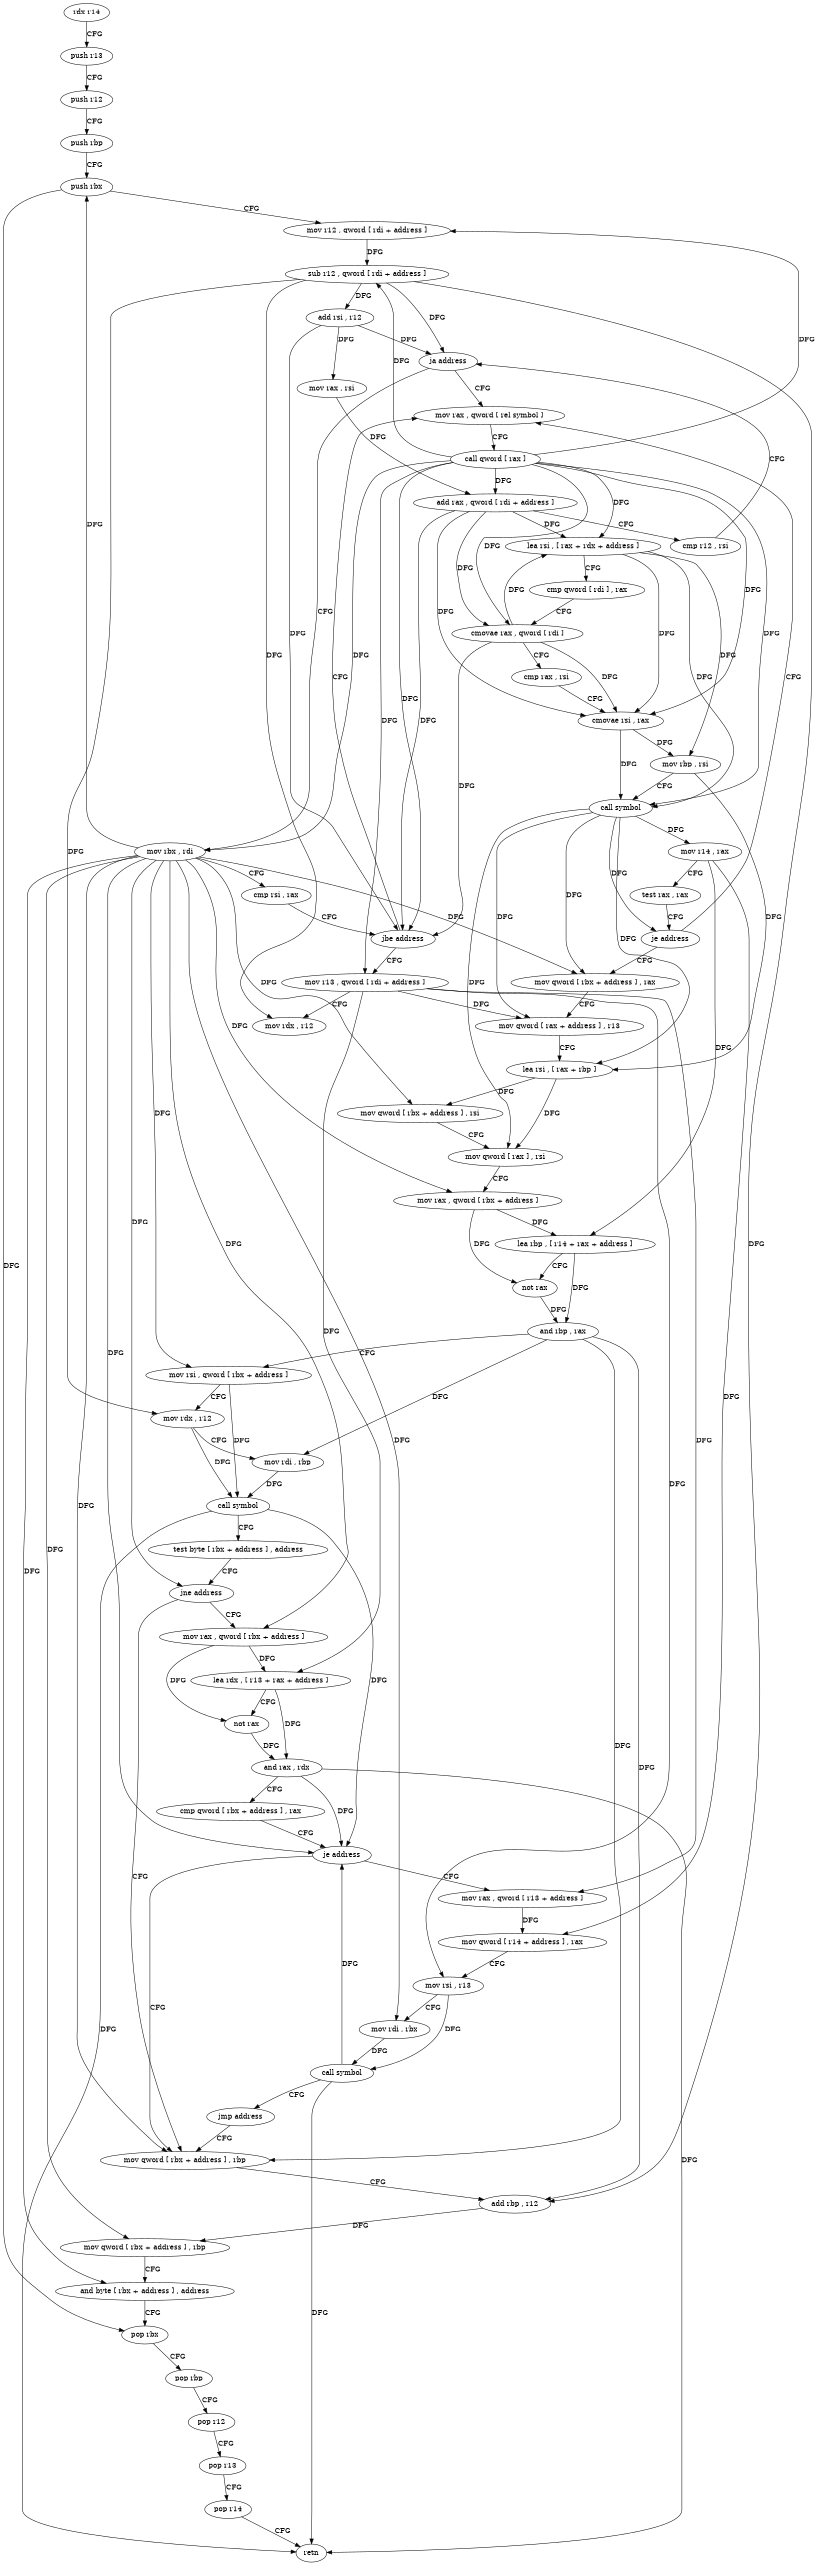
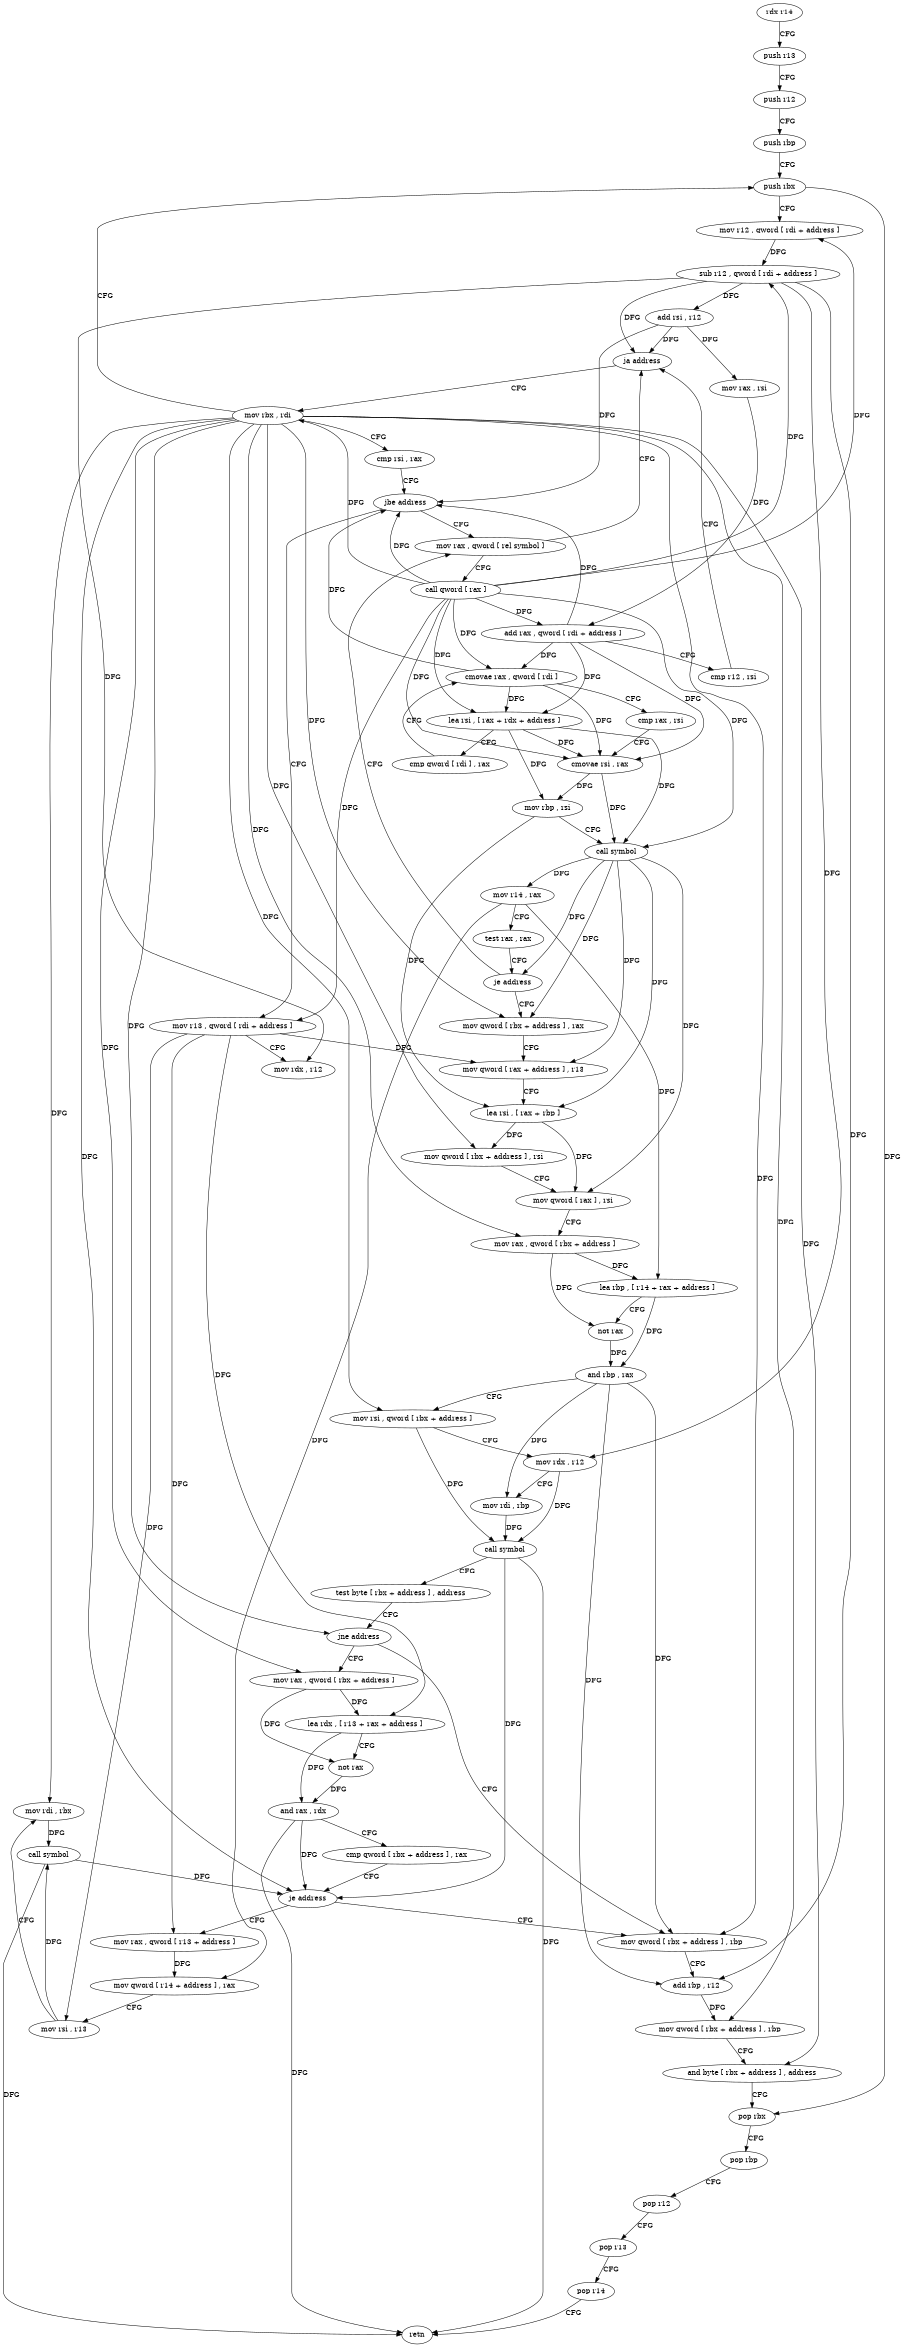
  digraph {
    n1 [label="rdx r14"]
    n2 [label="push r13"]
    n3 [label="push r12"]
    n4 [label="push rbp"]
    n5 [label="push rbx"]
    n6 [label="mov r12 , qword [ rdi + address ]"]
    n7 [label="pop rbx"]
    n8 [label="sub r12 , qword [ rdi + address ]"]
    n9 [label="pop rbp"]
    n10 [label="add rsi , r12"]
    n11 [label="ja address"]
    n12 [label="mov rdx , r12"]
    n13 [label="mov rdx , r12"]
    n14 [label="add rbp , r12"]
    n15 [label="mov rax , rsi"]
    n16 [label="jbe address"]
    n17 [label="mov rax , qword [ rel symbol ]"]
    n18 [label="mov rbx , rdi"]
    n19 [label="mov rdi , rbp"]
    n20 [label="call symbol"]
    n21 [label="mov qword [ rbx + address ] , rbp"]
    n22 [label="add rax , qword [ rdi + address ]"]
    n23 [label="mov r13 , qword [ rdi + address ]"]
    n24 [label="cmp r12 , rsi"]
    n25 [label="lea rsi , [ rax + rdx + address ]"]
    n26 [label="cmovae rax , qword [ rdi ]"]
    n27 [label="cmovae rsi , rax"]
    n28 [label="call symbol"]
    n29 [label="cmp qword [ rdi ] , rax"]
    n30 [label="mov rbp , rsi"]
    n31 [label="cmp rax , rsi"]
    n32 [label="call qword [ rax ]"]
    n33 [label="cmp rsi , rax"]
    n34 [label="mov qword [ rbx + address ] , rax"]
    n35 [label="mov qword [ rbx + address ] , rsi"]
    n36 [label="mov rax , qword [ rbx + address ]"]
    n37 [label="mov rsi , qword [ rbx + address ]"]
    n38 [label="jne address"]
    n39 [label="mov qword [ rbx + address ] , rbp"]
    n40 [label="mov rax , qword [ rbx + address ]"]
    n41 [label="and byte [ rbx + address ] , address"]
    n42 [label="je address"]
    n43 [label="mov rdi , rbx"]
    n44 [label="mov qword [ rax + address ] , r13"]
    n45 [label="mov qword [ rax ] , rsi"]
    n46 [label="lea rbp , [ r14 + rax + address ]"]
    n47 [label="not rax"]
    n48 [label="lea rdx , [ r13 + rax + address ]"]
    n49 [label="not rax"]
    n50 [label="mov rax , qword [ r13 + address ]"]
    n51 [label="call symbol"]
    n52 [label="mov rsi , r13"]
    n53 [label="lea rsi , [ rax + rbp ]"]
    n54 [label="mov r14 , rax"]
    n55 [label="je address"]
    n56 [label="and rax , rdx"]
    n57 [label="mov qword [ r14 + address ] , rax"]
    n58 [label="and rbp , rax"]
    n59 [label="test byte [ rbx + address ] , address"]
    n60 [label=retn]
    n61 [label="test rax , rax"]
    n62 [label="pop r12"]
    n63 [label="pop r13"]
    n64 [label="pop r14"]
    n65 [label="cmp qword [ rbx + address ] , rax"]
-   n66 [label="jmp address"]
    n1 -> n2 [label=CFG]
    n2 -> n3 [label=CFG]
    n3 -> n4 [label=CFG]
    n4 -> n5 [label=CFG]
    n5 -> n6 [label=CFG]
    n5 -> n7 [label=DFG]
    n6 -> n8 [label=DFG]
    n7 -> n9 [label=CFG]
    n8 -> n10 [label=DFG]
    n8 -> n11 [label=DFG]
    n8 -> n12 [label=DFG]
    n8 -> n13 [label=DFG]
    n8 -> n14 [label=DFG]
    n9 -> n62 [label=CFG]
    n10 -> n11 [label=DFG]
    n10 -> n15 [label=DFG]
    n10 -> n16 [label=DFG]
-   n11 -> n17 [label=CFG]
+   n17 -> n11 [label=CFG]
    n11 -> n18 [label=CFG]
    n12 -> n19 [label=CFG]
    n12 -> n20 [label=DFG]
    n14 -> n21 [label=DFG]
    n15 -> n22 [label=DFG]
    n16 -> n17 [label=CFG]
    n16 -> n23 [label=CFG]
    n17 -> n32 [label=CFG]
-   n18 -> n5 [label=DFG]
+   n18 -> n5 [label=CFG]
    n18 -> n21 [label=DFG]
    n18 -> n33 [label=CFG]
    n18 -> n34 [label=DFG]
    n18 -> n35 [label=DFG]
    n18 -> n36 [label=DFG]
    n18 -> n37 [label=DFG]
    n18 -> n38 [label=DFG]
    n18 -> n39 [label=DFG]
    n18 -> n40 [label=DFG]
    n18 -> n41 [label=DFG]
    n18 -> n42 [label=DFG]
    n18 -> n43 [label=DFG]
    n19 -> n20 [label=DFG]
    n20 -> n42 [label=DFG]
    n20 -> n59 [label=CFG]
    n20 -> n60 [label=DFG]
    n21 -> n41 [label=CFG]
    n22 -> n16 [label=DFG]
    n22 -> n24 [label=CFG]
    n22 -> n25 [label=DFG]
    n22 -> n26 [label=DFG]
    n22 -> n27 [label=DFG]
    n23 -> n13 [label=CFG]
    n23 -> n44 [label=DFG]
    n23 -> n48 [label=DFG]
    n23 -> n50 [label=DFG]
    n23 -> n52 [label=DFG]
    n24 -> n11 [label=CFG]
    n25 -> n27 [label=DFG]
    n25 -> n28 [label=DFG]
    n25 -> n29 [label=CFG]
    n25 -> n30 [label=DFG]
    n26 -> n16 [label=DFG]
    n26 -> n25 [label=DFG]
    n26 -> n27 [label=DFG]
    n26 -> n31 [label=CFG]
    n27 -> n28 [label=DFG]
    n27 -> n30 [label=DFG]
    n28 -> n34 [label=DFG]
    n28 -> n44 [label=DFG]
    n28 -> n45 [label=DFG]
    n28 -> n53 [label=DFG]
    n28 -> n54 [label=DFG]
    n28 -> n55 [label=DFG]
    n29 -> n26 [label=CFG]
    n30 -> n28 [label=CFG]
    n30 -> n53 [label=DFG]
    n31 -> n27 [label=CFG]
    n32 -> n6 [label=DFG]
    n32 -> n8 [label=DFG]
    n32 -> n16 [label=DFG]
    n32 -> n18 [label=DFG]
    n32 -> n22 [label=DFG]
    n32 -> n23 [label=DFG]
    n32 -> n25 [label=DFG]
    n32 -> n26 [label=DFG]
    n32 -> n27 [label=DFG]
    n32 -> n28 [label=DFG]
    n33 -> n16 [label=CFG]
    n34 -> n44 [label=CFG]
    n35 -> n45 [label=CFG]
    n36 -> n46 [label=DFG]
    n36 -> n47 [label=DFG]
    n37 -> n12 [label=CFG]
    n37 -> n20 [label=DFG]
    n38 -> n39 [label=CFG]
    n38 -> n40 [label=CFG]
    n39 -> n14 [label=CFG]
    n40 -> n48 [label=DFG]
    n40 -> n49 [label=DFG]
    n41 -> n7 [label=CFG]
    n42 -> n39 [label=CFG]
    n42 -> n50 [label=CFG]
    n43 -> n51 [label=DFG]
    n44 -> n53 [label=CFG]
    n45 -> n36 [label=CFG]
    n46 -> n47 [label=CFG]
    n46 -> n58 [label=DFG]
    n47 -> n58 [label=DFG]
    n48 -> n49 [label=CFG]
    n48 -> n56 [label=DFG]
    n49 -> n56 [label=DFG]
    n50 -> n57 [label=DFG]
    n51 -> n42 [label=DFG]
    n51 -> n60 [label=DFG]
-   n51 -> n66 [label=CFG]
    n52 -> n43 [label=CFG]
    n52 -> n51 [label=DFG]
    n53 -> n35 [label=DFG]
    n53 -> n45 [label=DFG]
    n54 -> n46 [label=DFG]
    n54 -> n57 [label=DFG]
    n54 -> n61 [label=CFG]
    n55 -> n17 [label=CFG]
    n55 -> n34 [label=CFG]
    n56 -> n42 [label=DFG]
    n56 -> n60 [label=DFG]
    n56 -> n65 [label=CFG]
    n57 -> n52 [label=CFG]
    n58 -> n14 [label=DFG]
    n58 -> n19 [label=DFG]
    n58 -> n37 [label=CFG]
    n58 -> n39 [label=DFG]
    n59 -> n38 [label=CFG]
    n61 -> n55 [label=CFG]
    n62 -> n63 [label=CFG]
    n63 -> n64 [label=CFG]
    n64 -> n60 [label=CFG]
    n65 -> n42 [label=CFG]
-   n66 -> n39 [label=CFG]
  }
